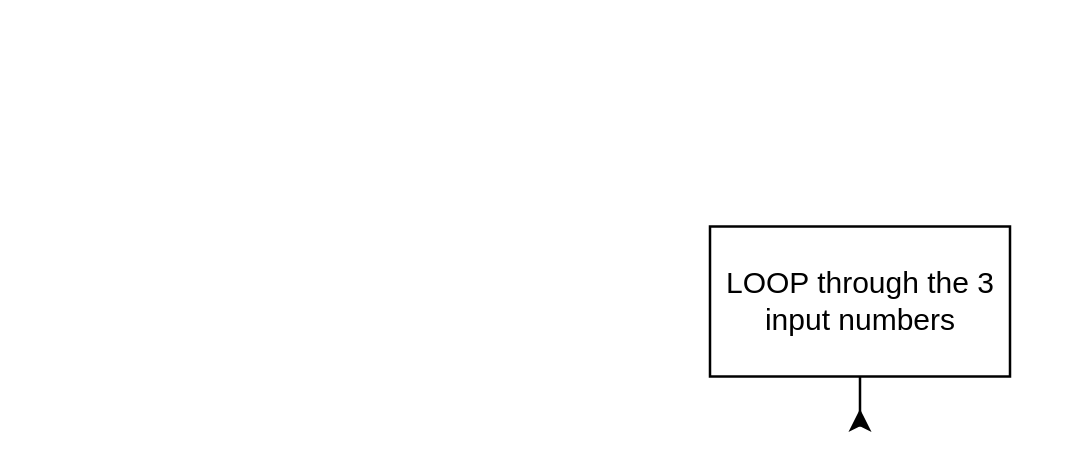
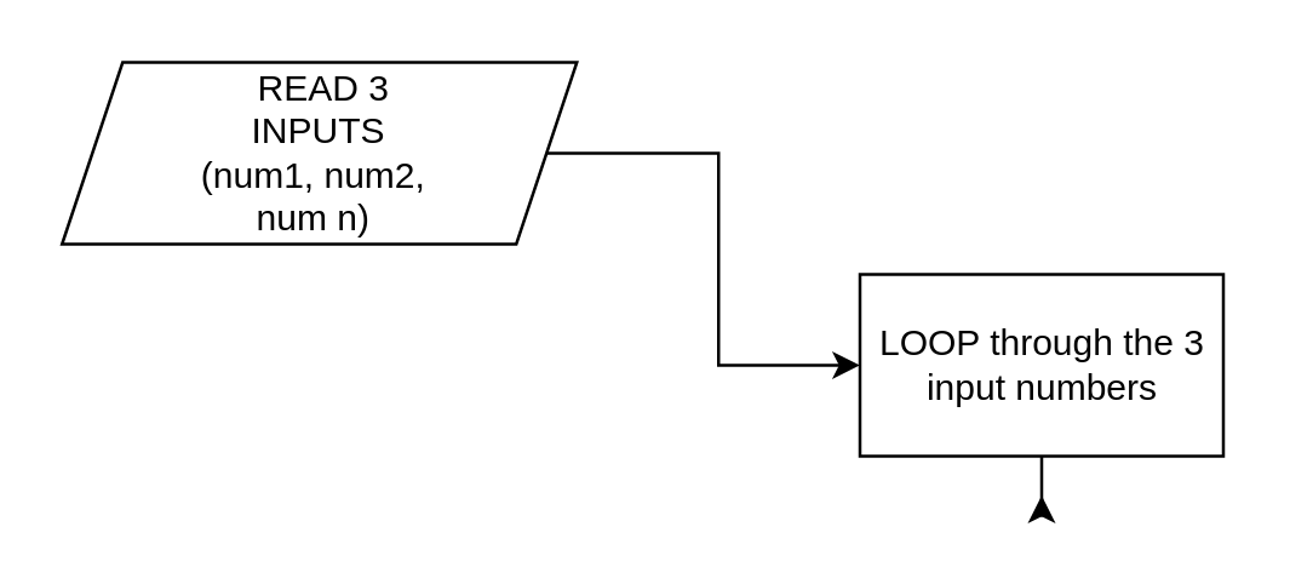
  <mxCell id="0" />
  <mxCell id="1" parent="0" />
+ <mxCell id="2" style="edgeStyle=orthogonalEdgeStyle;rounded=0;orthogonalLoop=1;jettySize=auto;html=1;entryX=0;entryY=0.5;entryDx=0;entryDy=0;" parent="1" source="3" edge="1" target="5"><mxGeometry relative="1" as="geometry"><mxPoint x="252" y="110" as="targetPoint" /></mxGeometry></mxCell>
+ <mxCell id="3" value="&amp;nbsp;READ 3&lt;br&gt;INPUTS&lt;br&gt;(num1, num2,&amp;nbsp;&lt;br&gt;num n)&lt;span style=&quot;white-space: pre;&quot;&gt; &lt;/span&gt;" style="shape=parallelogram;perimeter=parallelogramPerimeter;whiteSpace=wrap;html=1;fixedSize=1;fontFamily=Helvetica;" parent="1" vertex="1"><mxGeometry x="20" y="20" width="170" height="60" as="geometry" /></mxCell>
  <mxCell id="4" style="edgeStyle=orthogonalEdgeStyle;rounded=0;orthogonalLoop=1;jettySize=auto;html=1;" edge="1" parent="1" source="5"><mxGeometry relative="1" as="geometry"><mxPoint x="343.5" y="163" as="targetPoint" /></mxGeometry></mxCell>
  <mxCell id="5" value="LOOP through the 3 input numbers" style="rounded=0;whiteSpace=wrap;html=1;" vertex="1" parent="1"><mxGeometry x="283.5" y="90" width="120" height="60" as="geometry" /></mxCell>
